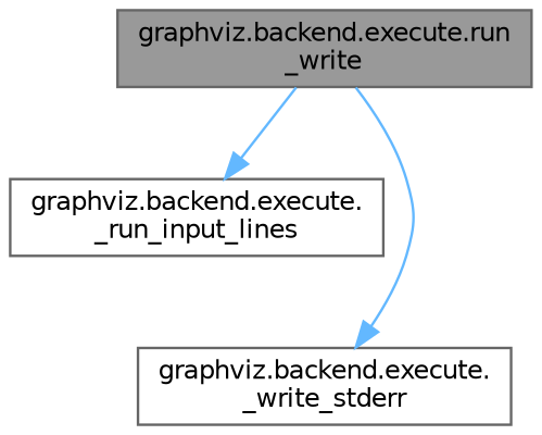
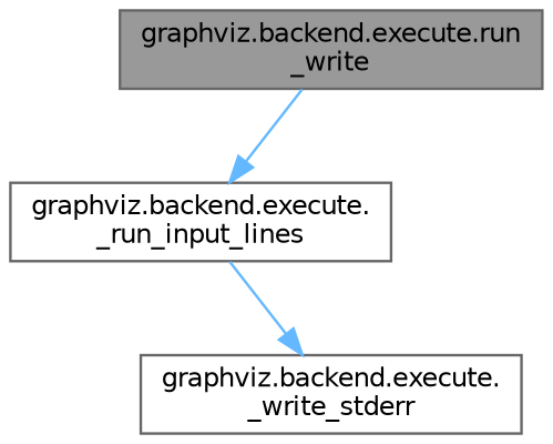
  digraph {
    rankdir=TB
    node [color=grey40 fillcolor=white fontname=Helvetica fontsize=10 shape=box style=filled]
    edge [color=steelblue1 fontname=Helvetica fontsize=10 labelfontname=Helvetica labelfontsize=10 style=solid]
    n1 [color=gray40 fillcolor=grey60 fontcolor=black height=0.2 label="graphviz.backend.execute.run\l_write" width=0.4]
    n2 [height=0.2 label="graphviz.backend.execute.\l_run_input_lines" width=0.4]
    n3 [height=0.2 label="graphviz.backend.execute.\l_write_stderr" width=0.4]
    n1 -> n2
-   n1 -> n3
+   n2 -> n3
  }
